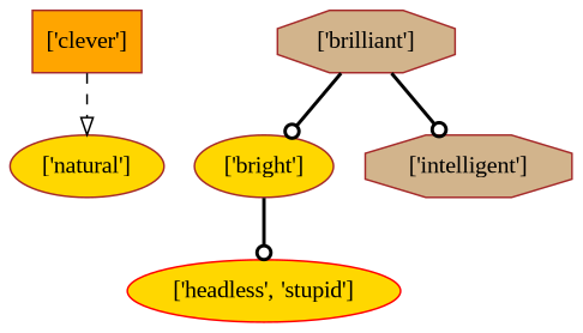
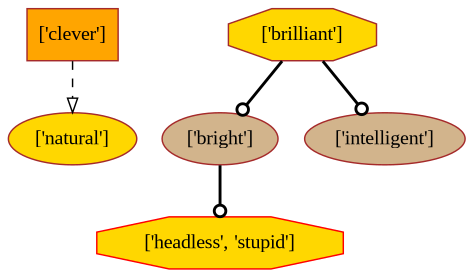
  strict digraph {
    fontname="Liberation Serif"
    node [color=brown fillcolor=gold fontname="Liberation Serif" shape=octagon style=filled]
    edge [arrowhead=odot fontname="Liberation Serif" style=bold]
    "['natural']" [shape=ellipse]
-   "['headless', 'stupid']" [color=red shape=ellipse]
-   "['bright']" [shape=ellipse]
+   "['headless', 'stupid']" [color=red]
+   "['bright']" [fillcolor=tan shape=ellipse]
    "['clever']" [fillcolor=orange shape=box]
-   "['brilliant']" [fillcolor=tan]
-   "['intelligent']" [fillcolor=tan]
+   "['brilliant']"
+   "['intelligent']" [fillcolor=tan shape=ellipse]
    "['bright']" -> "['headless', 'stupid']"
    "['clever']" -> "['natural']" [arrowhead=onormal style=dashed]
    "['brilliant']" -> "['bright']"
    "['brilliant']" -> "['intelligent']"
  }
